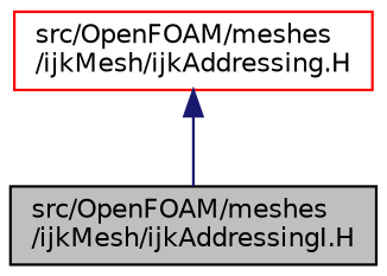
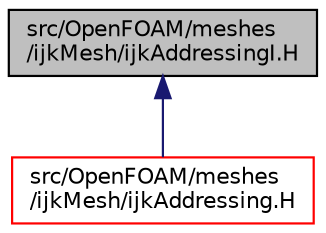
  digraph {
    node [fontname=Helvetica fontsize=10 shape=record]
    n1 [color=black fillcolor=grey75 fontcolor=black height=0.2 label="src/OpenFOAM/meshes\l/ijkMesh/ijkAddressingI.H" style=filled width=0.4]
    n2 [color=red height=0.2 label="src/OpenFOAM/meshes\l/ijkMesh/ijkAddressing.H" width=0.4]
-   n2 -> n1 [color=midnightblue dir=back fontname=Helvetica fontsize=10 labelfontname=Helvetica labelfontsize=10 style=solid]
+   n1 -> n2 [color=midnightblue dir=back fontname=Helvetica fontsize=10 labelfontname=Helvetica labelfontsize=10 style=solid]
  }
